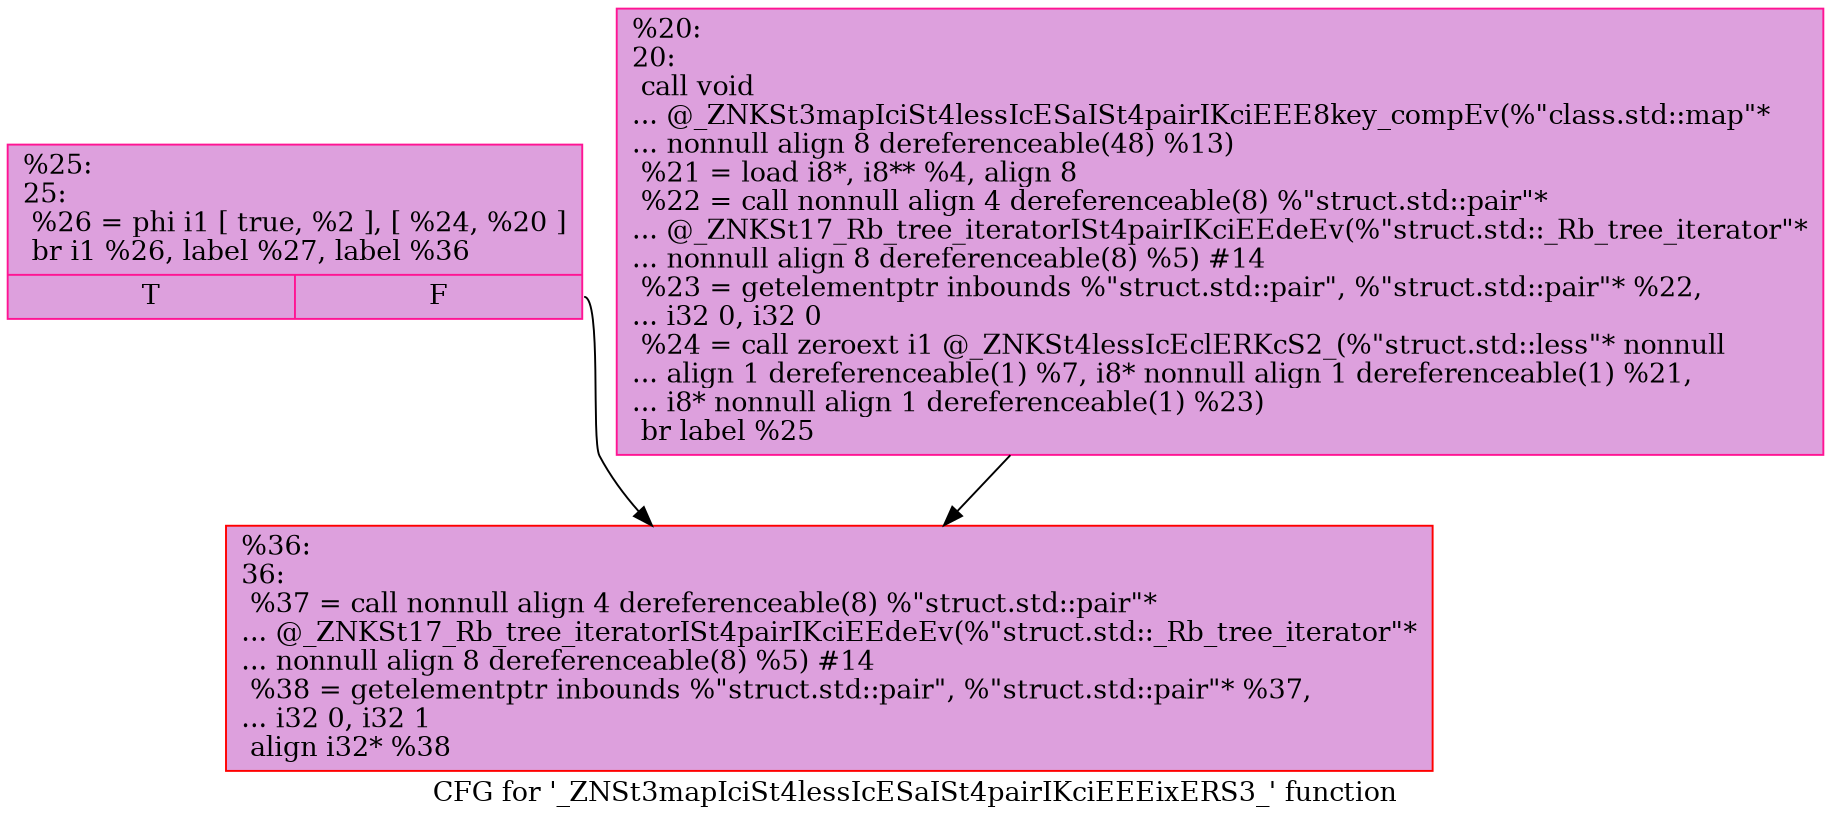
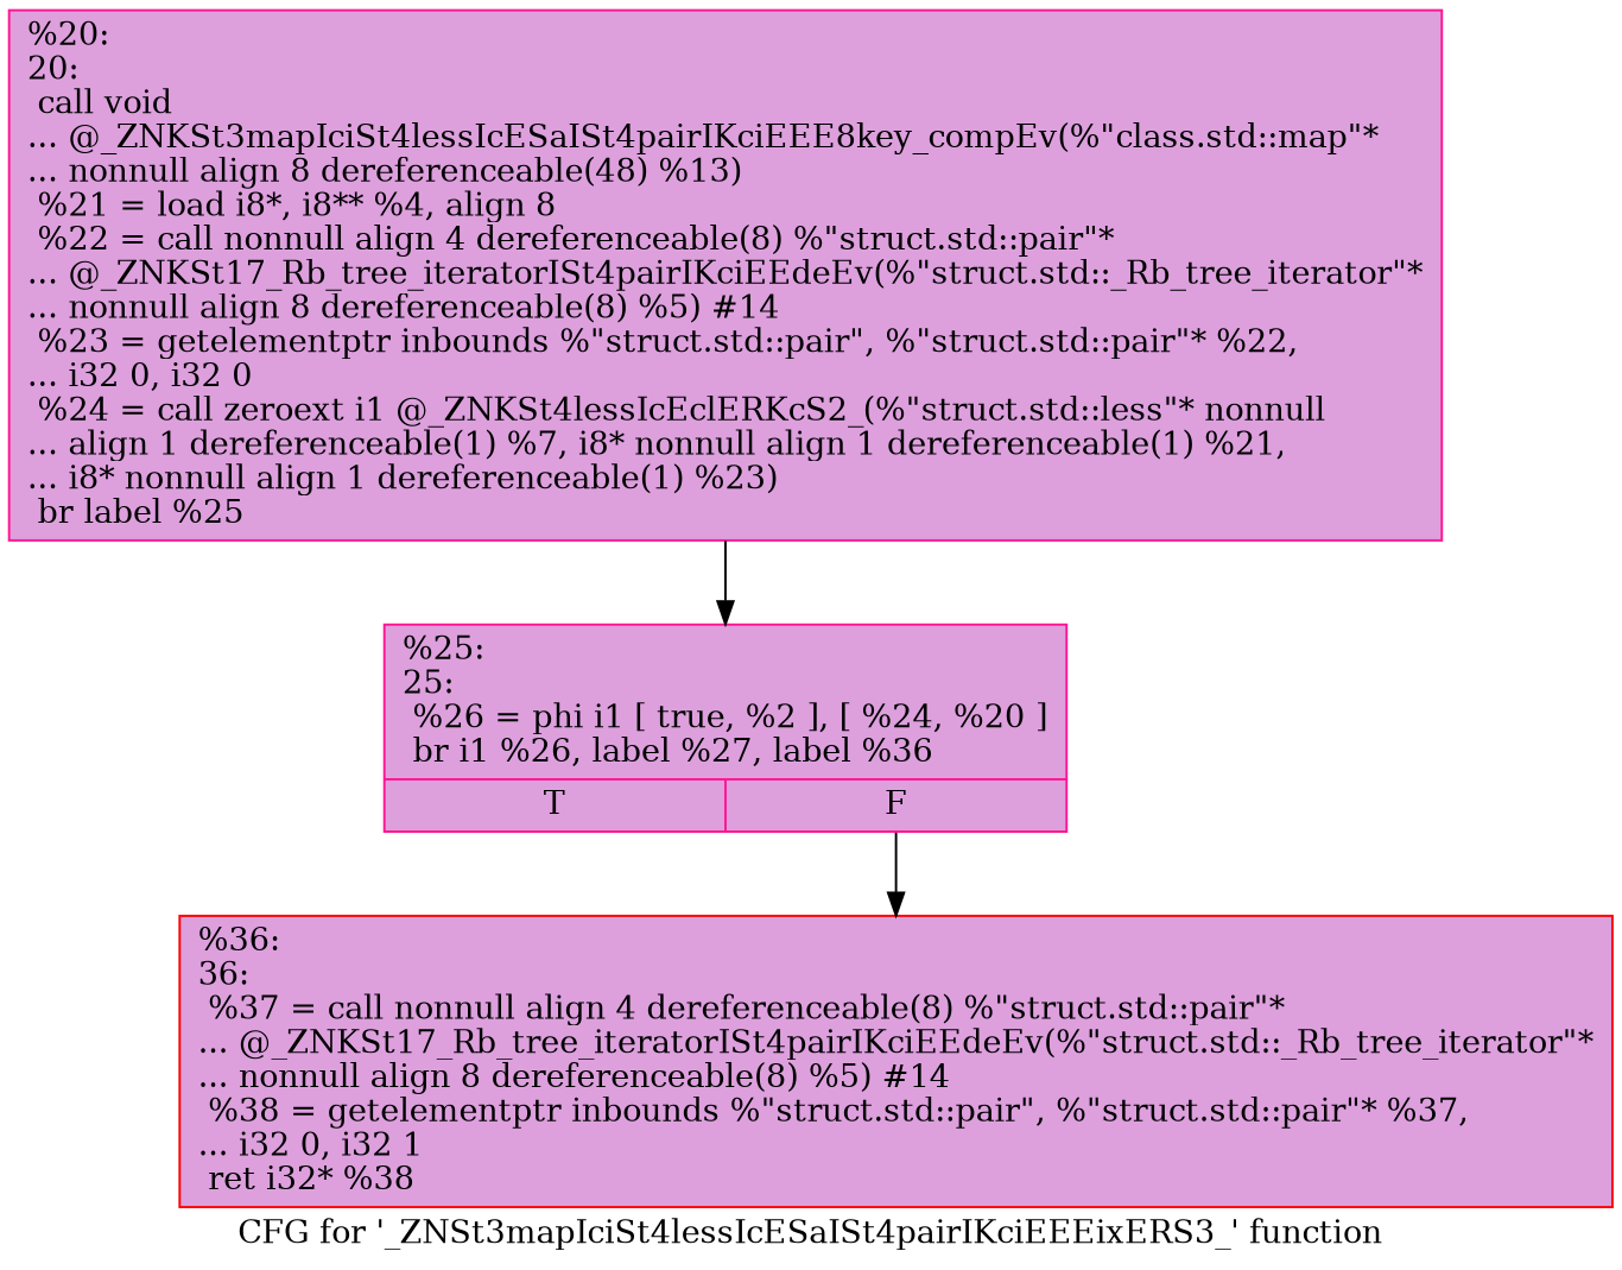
  digraph {
    label="CFG for '_ZNSt3mapIciSt4lessIcESaISt4pairIKciEEEixERS3_' function"
    node [color=deeppink fillcolor=plum shape=record style=filled]
    n1 [label="{%25:\l25:                                               \l  %26 = phi i1 [ true, %2 ], [ %24, %20 ]\l  br i1 %26, label %27, label %36\l|{<s0>T|<s1>F}}"]
-   n2 [color=red label="{%36:\l36:                                               \l  %37 = call nonnull align 4 dereferenceable(8) %\"struct.std::pair\"*\l... @_ZNKSt17_Rb_tree_iteratorISt4pairIKciEEdeEv(%\"struct.std::_Rb_tree_iterator\"*\l... nonnull align 8 dereferenceable(8) %5) #14\l  %38 = getelementptr inbounds %\"struct.std::pair\", %\"struct.std::pair\"* %37,\l... i32 0, i32 1\l  align i32* %38\l}"]
+   n2 [color=red label="{%36:\l36:                                               \l  %37 = call nonnull align 4 dereferenceable(8) %\"struct.std::pair\"*\l... @_ZNKSt17_Rb_tree_iteratorISt4pairIKciEEdeEv(%\"struct.std::_Rb_tree_iterator\"*\l... nonnull align 8 dereferenceable(8) %5) #14\l  %38 = getelementptr inbounds %\"struct.std::pair\", %\"struct.std::pair\"* %37,\l... i32 0, i32 1\l  ret i32* %38\l}"]
    n3 [label="{%20:\l20:                                               \l  call void\l... @_ZNKSt3mapIciSt4lessIcESaISt4pairIKciEEE8key_compEv(%\"class.std::map\"*\l... nonnull align 8 dereferenceable(48) %13)\l  %21 = load i8*, i8** %4, align 8\l  %22 = call nonnull align 4 dereferenceable(8) %\"struct.std::pair\"*\l... @_ZNKSt17_Rb_tree_iteratorISt4pairIKciEEdeEv(%\"struct.std::_Rb_tree_iterator\"*\l... nonnull align 8 dereferenceable(8) %5) #14\l  %23 = getelementptr inbounds %\"struct.std::pair\", %\"struct.std::pair\"* %22,\l... i32 0, i32 0\l  %24 = call zeroext i1 @_ZNKSt4lessIcEclERKcS2_(%\"struct.std::less\"* nonnull\l... align 1 dereferenceable(1) %7, i8* nonnull align 1 dereferenceable(1) %21,\l... i8* nonnull align 1 dereferenceable(1) %23)\l  br label %25\l}"]
    n1 -> n2 [tailport=s1]
-   n3 -> n2
+   n3 -> n1
  }
